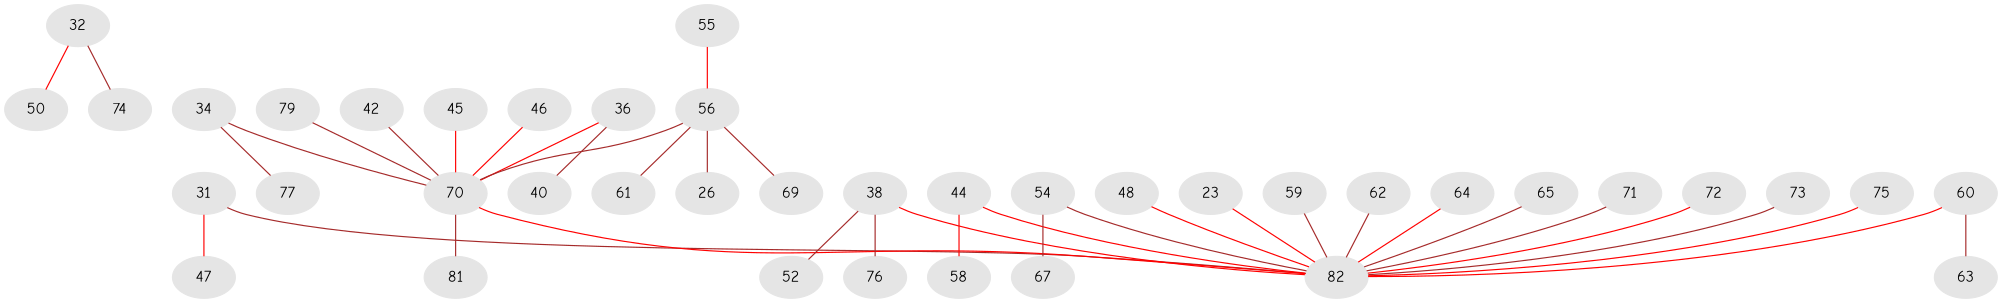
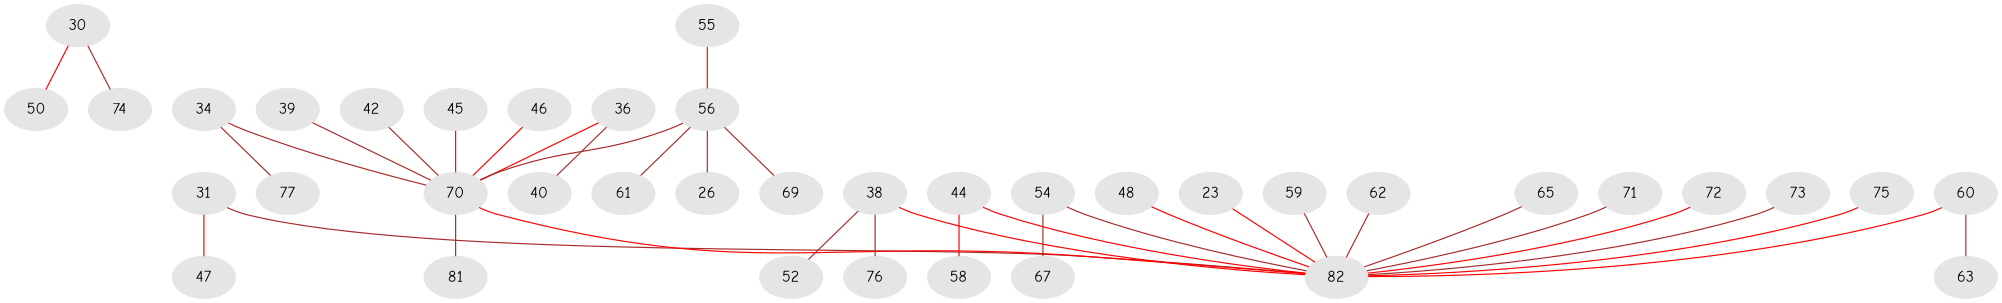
  graph {
    fontname="Comic Neue"
    node [color=gray90 fontname="Comic Neue" style=filled]
    edge [color=brown fontname="Comic Neue"]
    50 [super="+25"]
-   30 [label=32]
+   30
    74
    31
    47
    82 [super="+20+18+80+22+68+29"]
    70 [super="+32+19"]
    81
    34
    77
    36
    40
    38
    52
    76
-   39 [label=79]
+   39
    42
    44
    n19 [label=58]
    45
    46
    48
    n23 [label=23]
    54
    67
    56 [super="+37+41+35"]
    61
    n28 [label=26]
    69
    55
    59
    60
    63
    62
-   64
    65
    71
    72
    73
    75
    30 -- 50 [color=red]
    30 -- 74
    31 -- 47 [color=red]
    31 -- 82
    70 -- 82 [color=red]
    70 -- 81
    34 -- 70
    34 -- 77
    36 -- 70 [color=red]
    36 -- 40
    38 -- 82 [color=red]
    38 -- 52
    38 -- 76
    39 -- 70
    42 -- 70
    44 -- 82 [color=red]
    44 -- n19 [color=red]
    45 -- 70 [color=red]
    46 -- 70 [color=red]
    48 -- 82 [color=red]
    n23 -- 82 [color=red]
    54 -- 82
    54 -- 67
    56 -- 70
    56 -- 61
    56 -- n28
    56 -- 69
    55 -- 56 [color=red]
    59 -- 82
    60 -- 82 [color=red]
    60 -- 63
    62 -- 82
-   64 -- 82 [color=red]
    65 -- 82
    71 -- 82
    72 -- 82 [color=red]
    73 -- 82
    75 -- 82 [color=red]
  }
